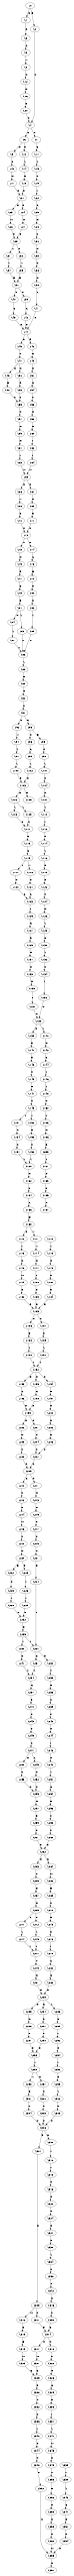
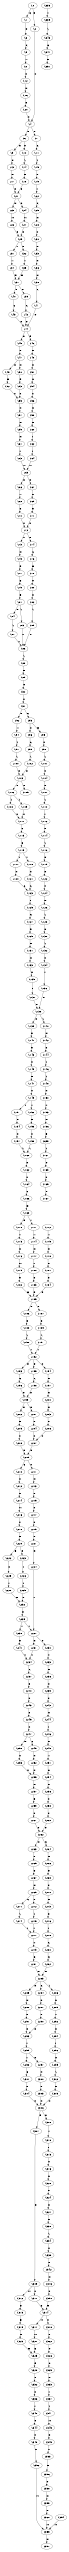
  strict digraph {
    S0
    S1
    S2
    S3
    S4
    S5
    S6
    S7
    S8
    S9
    S10
    S11
    S12
    S13
    S14
    S15
    S16
    S17
    S18
    S19
    S20
    S21
    S22
    S23
    S24
    S25
    S26
    S27
    S28
    S29
    S30
    S31
    S32
    S33
    S34
    S35
    S36
    S37
    S38
    S39
    S40
    S41
    S42
    S43
    S44
    S45
    S46
    S47
    S48
    S49
    S50
    S51
    S52
    S53
    S54
    S55
    S56
    S57
    S58
    S59
    S60
    S61
    S62
    S63
    S64
    S65
    S66
    S67
    S68
    S69
    S70
    S71
    S72
    S73
    S74
    S75
    S76
    S77
    S78
    S79
    S80
    S81
    S82
    S83
    S84
    S85
    S86
    S87
    S88
    S89
    S90
    S91
    S92
    S93
    S94
    S95
    S96
    S97
    S98
    S99
    S100
    S101
    S102
    S103
    S104
    S105
    S106
    S107
    S108
    S109
    S110
    S111
    S112
    S113
    S114
    S115
    S116
    S117
    S118
    S119
    S120
    S121
    S122
    S123
    S124
    S125
    S126
    S127
    S128
    S129
    S130
    S131
    S132
    S133
    S134
    S135
    S136
    S137
    S138
    S139
    S140
    S141
    S142
    S143
    S144
    S145
    S146
    S147
    S148
    S149
    S150
    S151
    S152
    S153
    S154
    S155
    S156
    S157
    S158
    n160 [label=S659]
    S160
    S161
    S162
    S163
    S164
    S165
    S166
    S167
    S168
    S170
    S171
    S173
    S174
    S172
    S175
    S176
    S177
    S178
    S179
    S180
    S181
    S182
    S183
    S184
    S185
    S186
    S187
    S188
    S189
    S190
    S191
    S192
    S193
    S194
    S195
    S196
    S197
    S198
    S199
    S200
    S201
    S202
    S203
    S204
    S205
    S206
    S207
    S208
    S209
    S210
    S211
    S212
    S213
    S214
    S215
    S216
    S217
    S218
    S219
    S220
    S221
    S222
    S223
    S224
    S225
    S226
    S227
    S228
    S229
    S230
    S231
    S232
    S233
    S234
    S235
    S236
    S237
    S238
    S239
    S240
    S241
    S242
    S243
    S244
    S245
    S246
    S247
    S248
    S249
    S250
    S251
    S252
    S253
    S254
    S255
    S256
    S257
    S258
    S259
    S260
    S261
    S262
    S263
    S264
    S265
    S266
    S267
    S268
    S269
    S270
    S271
    S272
    S273
    S274
    S275
    S276
    S277
    S278
    S279
    S280
    S281
    S282
    S283
    S284
    S285
    S286
    S287
    S288
    S289
    S290
    S291
    S292
    S293
    S294
    S295
    S296
    S297
    S298
    S299
    S300
    S301
    S302
    S303
    S304
    S305
    S306
    S307
    S308
    S309
    S310
    S311
    S312
    S313
    S314
    S315
    S316
    S317
    S318
    S319
    S320
    S321
    S322
    S323
    S324
    S325
    S326
    S327
    S328
    S329
    S330
    S332
    S333
    S334
    S336
    S337
    S338
    S335
    S339
    S340
    S341
    S342
    S343
    S344
    S345
    S346
    S347
    S348
    S349
    S350
    S351
    S352
    S353
    S354
    S355
    S356
    S357
    S358
    S359
    S360
    S0 -> S1 [label=G]
    S0 -> S2 [label=F]
    S1 -> S3 [label=D]
    S2 -> S4 [label=L]
    S3 -> S5 [label=G]
    S4 -> S6 [label=D]
    S4 -> S7 [label=Q]
    S5 -> S8 [label=V]
    S6 -> S9 [label=N]
    S6 -> S10 [label=D]
    S7 -> S11 [label=G]
    S8 -> S12 [label=A]
    S9 -> S13 [label=T]
    S10 -> S14 [label=S]
    S11 -> S15 [label=S]
    S12 -> S16 [label=N]
    S13 -> S17 [label=N]
    S14 -> S18 [label=N]
    S15 -> S19 [label=E]
    S16 -> S20 [label=F]
    S17 -> S21 [label=P]
    S18 -> S21 [label=P]
    S19 -> S22 [label=I]
    S20 -> S4 [label=L]
    S21 -> S23 [label=N]
    S21 -> S24 [label=D]
    S22 -> S25 [label=G]
    S23 -> S26 [label=M]
    S24 -> S27 [label=M]
    S25 -> S28 [label=K]
    S26 -> S29 [label=P]
    S27 -> S29 [label=P]
    S28 -> S30 [label=L]
    S29 -> S31 [label=I]
    S29 -> S32 [label=L]
    S30 -> S33 [label=R]
    S31 -> S34 [label=V]
    S32 -> S35 [label=V]
    S33 -> S36 [label=A]
    S34 -> S37 [label=H]
    S35 -> S37 [label=H]
    S36 -> S38 [label=K]
    S37 -> S39 [label=R]
    S37 -> S40 [label=Q]
    S38 -> S41 [label=C]
    S39 -> S42 [label=C]
    S40 -> S43 [label=C]
    S41 -> S44 [label=D]
    S42 -> S44 [label=D]
    S43 -> S44 [label=D]
    S44 -> S45 [label=P]
    S44 -> S46 [label=E]
    S45 -> S47 [label=D]
    S46 -> S48 [label=D]
    S47 -> S49 [label=N]
    S47 -> S50 [label=K]
    S48 -> S51 [label=D]
    S49 -> S52 [label=E]
    S50 -> S53 [label=E]
    S51 -> S54 [label=K]
    S52 -> S55 [label=L]
    S53 -> S55 [label=L]
    S54 -> S56 [label=L]
    S55 -> S57 [label=A]
    S56 -> S58 [label=N]
    S57 -> S59 [label=K]
    S58 -> S60 [label=K]
    S59 -> S61 [label=N]
    S60 -> S62 [label=I]
    S61 -> S63 [label=I]
    S62 -> S64 [label=I]
    S63 -> S65 [label=W]
    S64 -> S65 [label=W]
    S65 -> S66 [label=N]
    S65 -> S67 [label=K]
    S66 -> S68 [label=V]
    S67 -> S69 [label=T]
    S68 -> S70 [label=F]
    S69 -> S71 [label=F]
    S70 -> S72 [label=A]
    S71 -> S72 [label=A]
    S72 -> S73 [label=Y]
    S72 -> S74 [label=A]
    S73 -> S75 [label=K]
    S74 -> S76 [label=C]
    S75 -> S77 [label=E]
    S76 -> S78 [label=E]
    S77 -> S79 [label=E]
    S78 -> S80 [label=D]
    S79 -> S81 [label=E]
    S80 -> S82 [label=D]
    S81 -> S83 [label=S]
    S81 -> S84 [label=A]
    S82 -> S85 [label=S]
    S83 -> S86 [label=Y]
    S84 -> S87 [label=S]
    S85 -> S86 [label=Y]
    S86 -> S88 [label=S]
    S87 -> S86 [label=Y]
    S88 -> S89 [label=H]
    S89 -> S90 [label=Q]
    S90 -> S91 [label=T]
    S91 -> S92 [label=D]
    S91 -> S93 [label=G]
    S92 -> S94 [label=V]
    S93 -> S95 [label=E]
    S93 -> S96 [label=A]
    S94 -> S97 [label=S]
    S95 -> S98 [label=A]
    S96 -> S99 [label=C]
    S97 -> S100 [label=S]
    S98 -> S101 [label=S]
    S99 -> S102 [label=S]
    S100 -> S103 [label=Q]
    S101 -> S104 [label=A]
    S102 -> S103 [label=Q]
    S103 -> S105 [label=E]
    S103 -> S106 [label=Q]
    S104 -> S107 [label=K]
    S106 -> S108 [label=S]
    S106 -> S109 [label=S]
    S107 -> S110 [label=S]
    S108 -> S111 [label=T]
    S109 -> S111 [label=T]
    S110 -> S112 [label=I]
    S111 -> S113 [label=G]
    S112 -> S114 [label=E]
    S113 -> S115 [label=G]
    S114 -> S116 [label=S]
    S115 -> S117 [label=I]
    S115 -> S118 [label=V]
    S116 -> S119 [label=K]
    S117 -> S120 [label=A]
    S118 -> S121 [label=A]
    S119 -> S122 [label=K]
    S120 -> S123 [label=C]
    S121 -> S123 [label=C]
    S122 -> S124 [label=L]
    S123 -> S125 [label=I]
    S124 -> S126 [label=N]
    S125 -> S127 [label=G]
    S126 -> S128 [label=S]
    S127 -> S129 [label=E]
    S128 -> S130 [label=K]
    S129 -> S131 [label=K]
    S130 -> S132 [label=S]
    S131 -> S133 [label=K]
    S132 -> S134 [label=A]
    S133 -> S135 [label=N]
    S134 -> S136 [label=I]
    S135 -> S137 [label=I]
    S136 -> S138 [label=A]
    S137 -> S138 [label=A]
    S138 -> S139 [label=K]
    S138 -> S140 [label=S]
    S139 -> S141 [label=R]
    S140 -> S142 [label=K]
    S141 -> S143 [label=F]
    S142 -> S144 [label=F]
    S143 -> S145 [label=T]
    S144 -> S146 [label=S]
    S145 -> S147 [label=K]
    S146 -> S148 [label=S]
    S147 -> S149 [label=A]
    S148 -> S150 [label=A]
    S149 -> S151 [label=I]
    S149 -> S152 [label=V]
    S150 -> S153 [label=Y]
    S151 -> S154 [label=D]
    S152 -> S155 [label=E]
    S153 -> S156 [label=K]
    S154 -> S157 [label=T]
    S155 -> S158 [label=T]
    S156 -> n160 [label=E]
    S157 -> S160 [label=S]
    S158 -> S160 [label=S]
    n160 -> S161 [label=S]
    S160 -> S162 [label=K]
    S161 -> S163 [label=Q]
    S162 -> S164 [label=L]
    S163 -> S165 [label=L]
    S164 -> S166 [label=G]
    S165 -> S167 [label=Q]
    S166 -> S168 [label=H]
    S168 -> S170 [label=F]
    S168 -> S171 [label=V]
    S170 -> S173 [label=V]
    S171 -> S174 [label=V]
    S173 -> S176 [label=K]
    S174 -> S177 [label=N]
    S172 -> S175 [label=V]
    S175 -> S178 [label=Q]
    S176 -> S179 [label=M]
    S177 -> S180 [label=I]
    S178 -> S181 [label=A]
    S179 -> S182 [label=F]
    S180 -> S183 [label=F]
    S181 -> S184 [label=F]
    S182 -> S185 [label=E]
    S183 -> S185 [label=E]
    S184 -> S185 [label=E]
    S185 -> S186 [label=D]
    S185 -> S187 [label=T]
    S186 -> S188 [label=F]
    S187 -> S189 [label=P]
    S188 -> S190 [label=S]
    S189 -> S191 [label=S]
    S190 -> S192 [label=I]
    S191 -> S192 [label=I]
    S192 -> S193 [label=R]
    S192 -> S194 [label=T]
    S192 -> S195 [label=Q]
    S193 -> S196 [label=G]
    S194 -> S197 [label=N]
    S195 -> S198 [label=G]
    S196 -> S199 [label=D]
    S197 -> S200 [label=N]
    S198 -> S199 [label=D]
    S199 -> S201 [label=Q]
    S199 -> S202 [label=N]
    S200 -> S203 [label=N]
    S201 -> S204 [label=D]
    S202 -> S205 [label=N]
    S203 -> S206 [label=D]
    S204 -> S207 [label=L]
    S205 -> S208 [label=L]
    S206 -> S207 [label=L]
    S207 -> S209 [label=D]
    S208 -> S209 [label=D]
    S209 -> S210 [label=G]
    S209 -> S211 [label=A]
    S210 -> S212 [label=T]
    S211 -> S213 [label=K]
    S212 -> S214 [label=A]
    S213 -> S215 [label=E]
    S214 -> S216 [label=M]
    S215 -> S217 [label=L]
    S216 -> S218 [label=L]
    S217 -> S219 [label=L]
    S218 -> S220 [label=N]
    S219 -> S221 [label=D]
    S220 -> S222 [label=E]
    S220 -> S223 [label=Q]
    S221 -> S224 [label=R]
    S222 -> S225 [label=T]
    S223 -> S226 [label=I]
    S224 -> S227 [label=I]
    S225 -> S228 [label=I]
    S226 -> S229 [label=I]
    S227 -> S230 [label=Q]
    S227 -> S231 [label=R]
    S228 -> S232 [label=E]
    S229 -> S232 [label=E]
    S230 -> S233 [label=Y]
    S231 -> S234 [label=Y]
    S232 -> S235 [label=R]
    S233 -> S236 [label=K]
    S234 -> S237 [label=G]
    S235 -> S227 [label=I]
    S235 -> S238 [label=V]
    S236 -> S239 [label=A]
    S237 -> S240 [label=P]
    S238 -> S241 [label=R]
    S239 -> S242 [label=L]
    S240 -> S243 [label=L]
    S241 -> S234 [label=Y]
    S242 -> S244 [label=K]
    S243 -> S245 [label=P]
    S244 -> S246 [label=I]
    S245 -> S247 [label=L]
    S246 -> S248 [label=Q]
    S247 -> S249 [label=C]
    S247 -> S250 [label=N]
    S248 -> S251 [label=V]
    S249 -> S252 [label=A]
    S250 -> S253 [label=A]
    S251 -> S254 [label=Q]
    S252 -> S255 [label=A]
    S253 -> S255 [label=A]
    S254 -> S256 [label=E]
    S255 -> S257 [label=K]
    S256 -> S258 [label=L]
    S257 -> S259 [label=F]
    S258 -> S260 [label=L]
    S259 -> S261 [label=L]
    S260 -> S262 [label=D]
    S261 -> S262 [label=D]
    S262 -> S263 [label=N]
    S262 -> S264 [label=G]
    S263 -> S265 [label=L]
    S264 -> S266 [label=M]
    S265 -> S267 [label=E]
    S266 -> S268 [label=E]
    S267 -> S269 [label=N]
    S268 -> S270 [label=T]
    S269 -> S271 [label=C]
    S269 -> S272 [label=T]
    S270 -> S273 [label=K]
    S271 -> S274 [label=S]
    S272 -> S275 [label=S]
    S273 -> S276 [label=D]
    S274 -> S277 [label=I]
    S275 -> S277 [label=I]
    S276 -> S278 [label=I]
    S277 -> S279 [label=Y]
    S278 -> S280 [label=C]
    S279 -> S281 [label=G]
    S280 -> S282 [label=G]
    S281 -> S283 [label=N]
    S282 -> S283 [label=N]
    S283 -> S284 [label=G]
    S283 -> S285 [label=R]
    S283 -> S286 [label=S]
    S284 -> S287 [label=D]
    S285 -> S288 [label=N]
    S286 -> S289 [label=D]
    S287 -> S290 [label=T]
    S288 -> S291 [label=T]
    S289 -> S292 [label=V]
    S290 -> S293 [label=D]
    S291 -> S293 [label=D]
    S292 -> S294 [label=D]
    S293 -> S295 [label=V]
    S294 -> S296 [label=I]
    S295 -> S297 [label=K]
    S295 -> S298 [label=V]
    S296 -> S299 [label=K]
    S297 -> S300 [label=A]
    S298 -> S301 [label=G]
    S299 -> S302 [label=S]
    S300 -> S303 [label=F]
    S301 -> S304 [label=F]
    S302 -> S305 [label=F]
    S303 -> S306 [label=A]
    S304 -> S306 [label=A]
    S305 -> S306 [label=A]
    S306 -> S307 [label=E]
    S306 -> S308 [label=N]
    S307 -> S309 [label=R]
    S308 -> S310 [label=V]
    S309 -> S311 [label=L]
    S309 -> S312 [label=M]
    S310 -> S313 [label=I]
    S311 -> S314 [label=E]
    S312 -> S315 [label=E]
    S313 -> S316 [label=A]
    S314 -> S317 [label=M]
    S314 -> S318 [label=A]
    S315 -> S319 [label=E]
    S316 -> S320 [label=D]
    S317 -> S321 [label=M]
    S318 -> S322 [label=L]
    S319 -> S323 [label=M]
    S320 -> S324 [label=L]
    S321 -> S325 [label=E]
    S322 -> S326 [label=Q]
    S323 -> S325 [label=E]
    S324 -> S327 [label=D]
    S325 -> S328 [label=E]
    S326 -> S329 [label=Q]
    S327 -> S330 [label=D]
    S328 -> S332 [label=Q]
    S329 -> S333 [label=R]
    S330 -> S334 [label=S]
    S332 -> S336 [label=T]
    S333 -> S337 [label=I]
    S334 -> S338 [label=A]
    S336 -> S340 [label=I]
    S337 -> S341 [label=S]
    S338 -> S342 [label=L]
    S335 -> S339 [label=V]
    S339 -> S343 [label=S]
    S340 -> S344 [label=Q]
    S341 -> S345 [label=M]
    S342 -> S346 [label=K]
    S343 -> S347 [label=G]
    S344 -> S348 [label=A]
    S345 -> S349 [label=D]
    S346 -> S350 [label=L]
    S347 -> S351 [label=R]
    S348 -> S352 [label=A]
    S349 -> S353 [label=Y]
    S350 -> S314 [label=E]
-   S351 -> S354 [label=A]
    S352 -> S355 [label=M]
    S353 -> S356 [label=E]
    S354 -> S355 [label=M]
    S355 -> S357 [label=K]
    S356 -> S358 [label=D]
    S358 -> S359 [label=N]
    S359 -> S360 [label=A]
    S360 -> S355 [label=M]
  }
